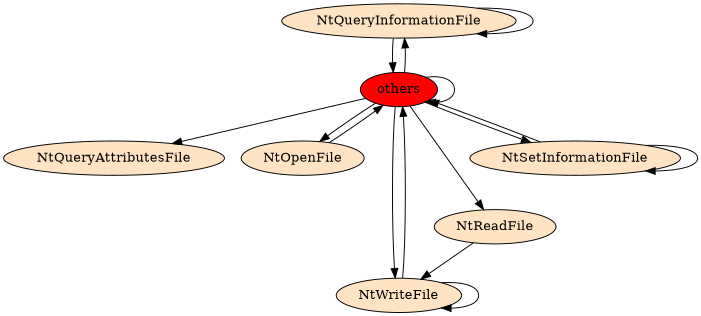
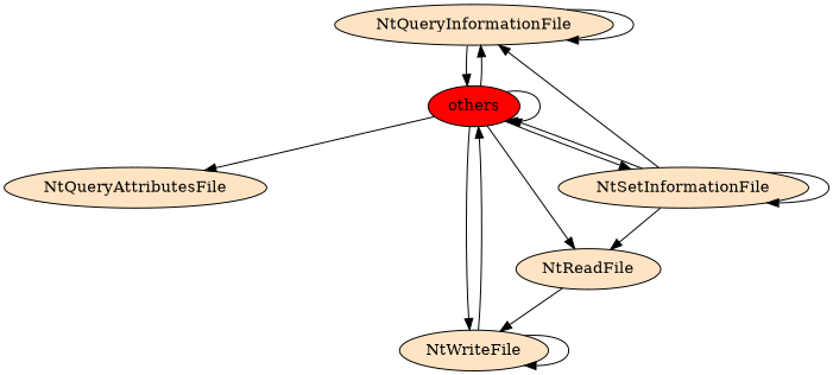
  digraph {
    node [fillcolor=bisque style=filled]
    n1 [label=NtQueryInformationFile]
    n2 [fillcolor=red label=others]
    n3 [label=NtQueryAttributesFile]
-   n4 [label=NtOpenFile]
    n5 [label=NtSetInformationFile]
    n6 [label=NtWriteFile]
    n7 [label=NtReadFile]
    n1 -> n1
    n1 -> n2
    n2 -> n1
    n2 -> n2
    n2 -> n3
-   n2 -> n4
    n2 -> n5
    n2 -> n6
    n2 -> n7
-   n4 -> n2
+   n5 -> n1
    n5 -> n2
    n5 -> n5
+   n5 -> n7
    n6 -> n2
    n6 -> n6
    n7 -> n6
  }
